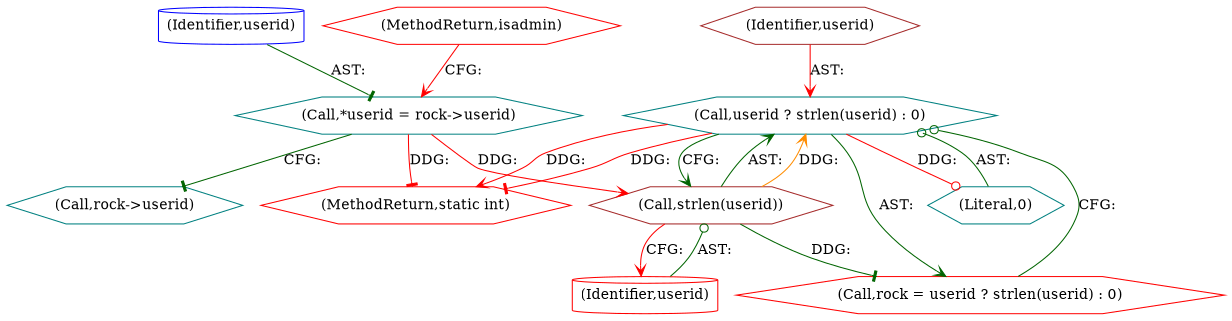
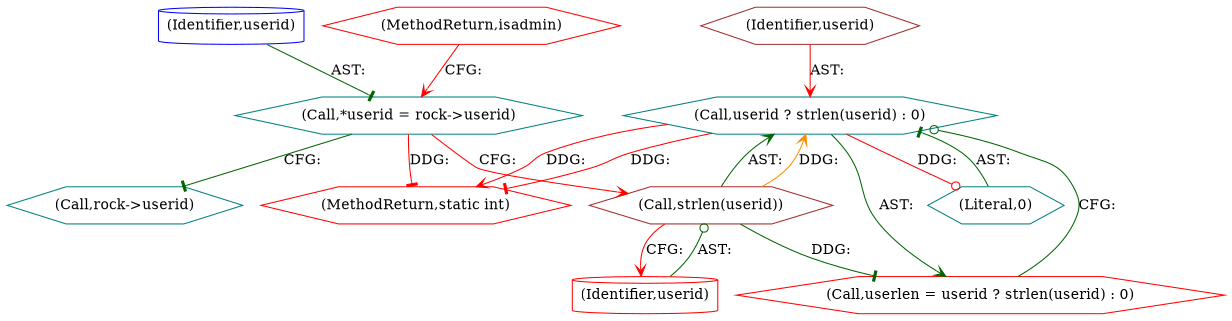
  digraph {
    node [color=teal shape=hexagon]
    edge [arrowhead=vee color=darkgreen]
    n1 [label="(Call,userid ? strlen(userid) : 0)"]
    n2 [color=brown label="(Call,strlen(userid))"]
-   n3 [color=red label="(Call,rock = userid ? strlen(userid) : 0)"]
+   n3 [color=red label="(Call,userlen = userid ? strlen(userid) : 0)"]
    n4 [label="(Literal,0)"]
    n5 [color=red label="(MethodReturn,static int)"]
    n6 [color=red label="(Identifier,userid)" shape=cylinder]
    n7 [label="(Call,*userid = rock->userid)"]
    n8 [label="(Call,rock->userid)"]
    n9 [color=brown label="(Identifier,userid)"]
    n10 [color=blue label="(Identifier,userid)" shape=cylinder]
    n11 [color=red label="(MethodReturn,isadmin)"]
-   n1 -> n2 [label="CFG: "]
    n1 -> n3 [label="AST: "]
    n1 -> n4 [arrowhead=odot color=red label="DDG: "]
    n1 -> n5 [color=red label="DDG: "]
    n1 -> n5 [arrowhead=tee color=red label="DDG: "]
    n2 -> n1 [label="AST: "]
    n2 -> n1 [color=darkorange label="DDG: "]
    n2 -> n3 [arrowhead=tee label="DDG: "]
    n2 -> n6 [color=red label="CFG: "]
    n3 -> n1 [arrowhead=odot label="CFG: "]
-   n4 -> n1 [arrowhead=odot label="AST: "]
+   n4 -> n1 [arrowhead=tee label="AST: "]
    n6 -> n2 [arrowhead=odot label="AST: "]
-   n7 -> n2 [color=red label="DDG: "]
+   n7 -> n2 [color=red label="CFG: "]
    n7 -> n5 [arrowhead=tee color=red label="DDG: "]
    n7 -> n8 [arrowhead=tee label="CFG: "]
    n9 -> n1 [color=red label="AST: "]
    n10 -> n7 [arrowhead=tee label="AST: "]
    n11 -> n7 [color=red label="CFG: "]
  }
